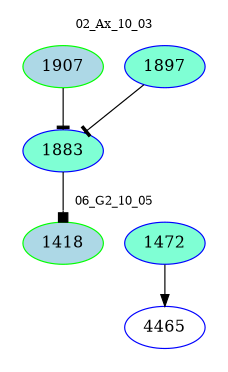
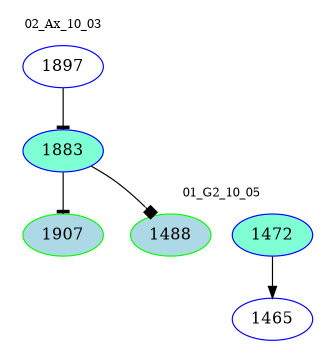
  digraph {
    node [color=blue fillcolor=white style=filled]
    edge [arrowhead=tee color=black]
-   n1 [fillcolor=aquamarine label=1897]
+   n1 [label=1897]
    n2 [fillcolor=aquamarine label=1883]
    n3 [color=green fillcolor=lightblue label=1907]
    n4 [fillcolor=aquamarine label=1472]
-   n5 [label=4465]
-   n6 [color=green fillcolor=lightblue label=1418]
+   n5 [label=1465]
+   n6 [color=green fillcolor=lightblue label=1488]
    subgraph cluster_1 {
      color=white
      fontsize=10
      label="02_Ax_10_03"
      n1
      n2
      n3
    }
    subgraph cluster_2 {
      color=white
      fontsize=10
-     label="06_G2_10_05"
+     label="01_G2_10_05"
      n4
      n5
      n6
    }
    n1 -> n2
-   n3 -> n2
+   n2 -> n3
    n2 -> n6 [arrowhead=box]
    n4 -> n5 [arrowhead=normal]
  }
